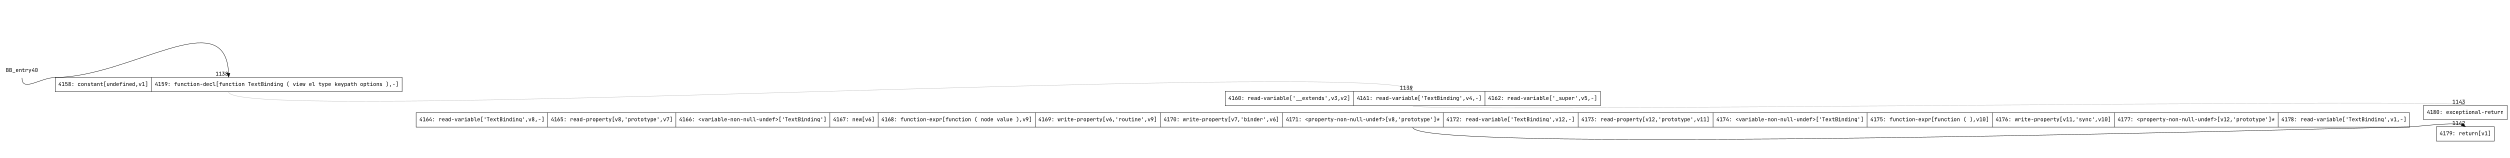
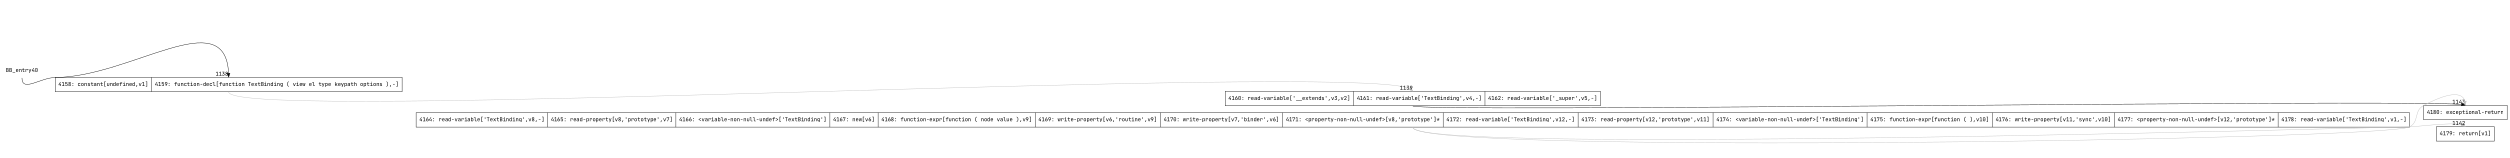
  digraph {
    fontname="JetBrains Mono"
    rankdir=LR
    node [fontname="JetBrains Mono" shape=record]
    edge [fontname="JetBrains Mono" headport=n tailport=s color=gray]
    n1 [label=BB_entry40 shape=none]
    n2 [label="{4158: constant[undefined,v1]|4159: function-decl[function TextBinding ( view el type keypath options ),-]}"]
    n3 [label="{4160: read-variable['__extends',v3,v2]|4161: read-variable['TextBinding',v4,-]|4162: read-variable['_super',v5,-]}"]
    n4 [label="{4180: exceptional-return}"]
    n5 [label="{4164: read-variable['TextBinding',v8,-]|4165: read-property[v8,'prototype',v7]|4166: \<variable-non-null-undef\>['TextBinding']|4167: new[v6]|4168: function-expr[function ( node value ),v9]|4169: write-property[v6,'routine',v9]|4170: write-property[v7,'binder',v6]|4171: \<property-non-null-undef\>[v8,'prototype']*|4172: read-variable['TextBinding',v12,-]|4173: read-property[v12,'prototype',v11]|4174: \<variable-non-null-undef\>['TextBinding']|4175: function-expr[function ( ),v10]|4176: write-property[v11,'sync',v10]|4177: \<property-non-null-undef\>[v12,'prototype']*|4178: read-variable['TextBinding',v1,-]}"]
    n6 [label="{4179: return[v1]}"]
    n1 -> n2 [headlabel="    1138" color=""]
    n2 -> n3 [headlabel="      1139"]
-   n3 -> n4 [headlabel="      1143"]
-   n5 -> n6 [headlabel="      1142" color=""]
+   n3 -> n4 [color=black headlabel="      1143"]
+   n5 -> n4
+   n5 -> n6 [headlabel="      1142"]
  }
